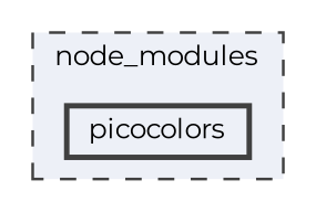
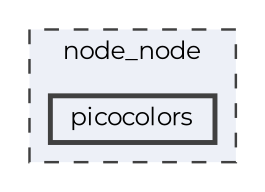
  digraph {
    compound=true
    fontname=Montserrat
    n1 [color=grey25 fillcolor="#edf0f7" fontname=Montserrat fontsize=10 height=0.2 label=picocolors shape=box style="filled,bold" width=0.4]
    subgraph cluster_1 {
      bgcolor="#edf0f7"
      fontsize=10
-     label=node_modules
+     label=node_node
      pencolor=grey25
      style="filled,dashed"
      n1
    }
  }
